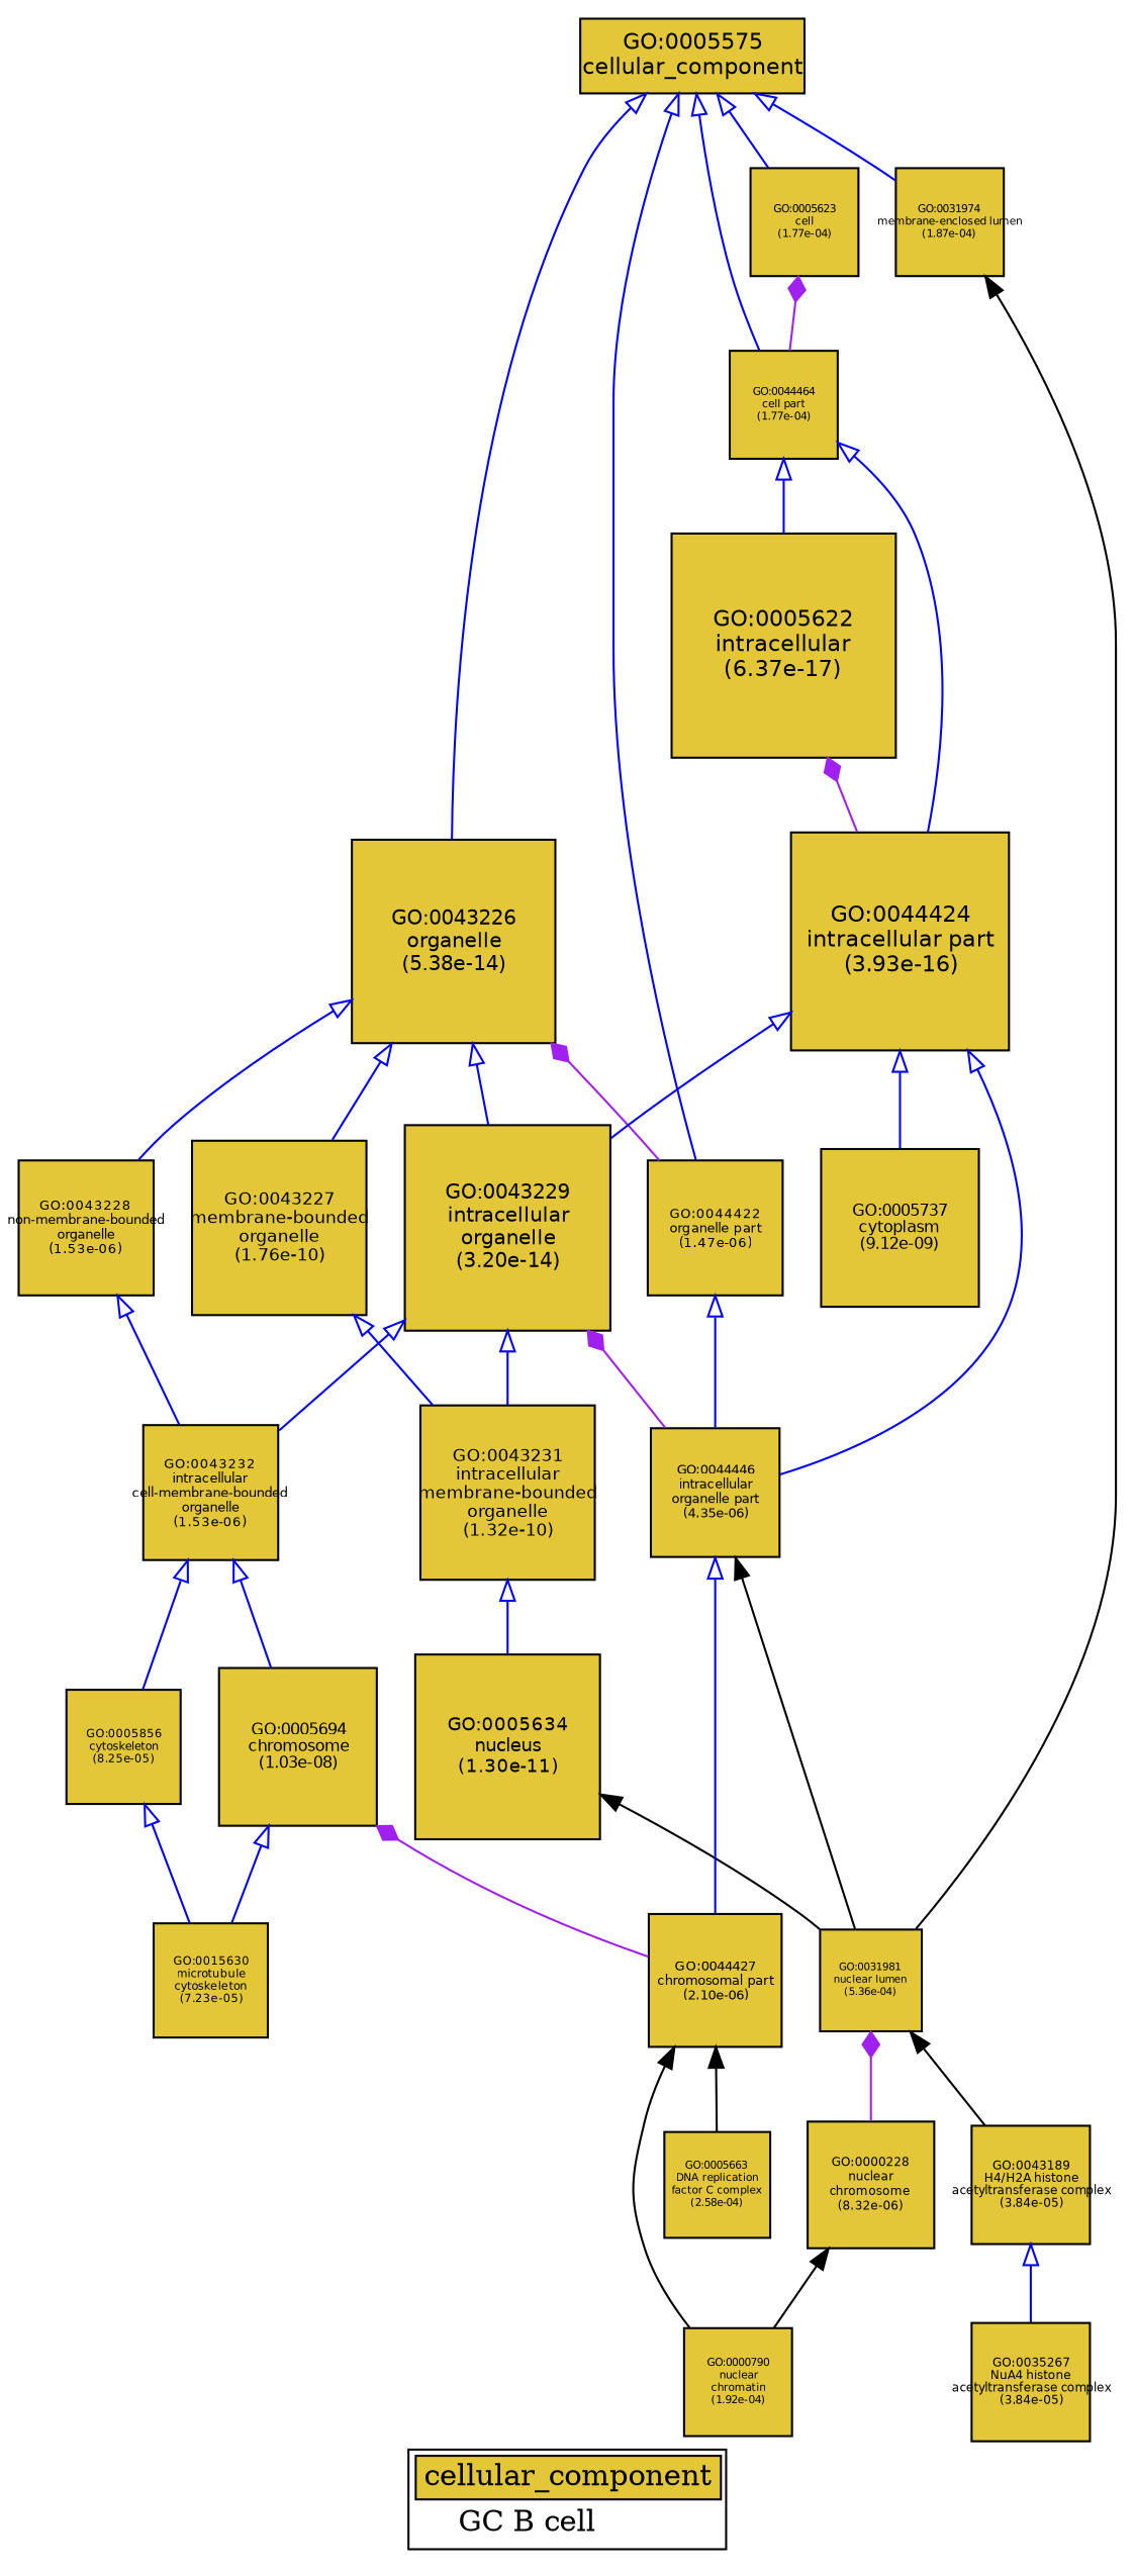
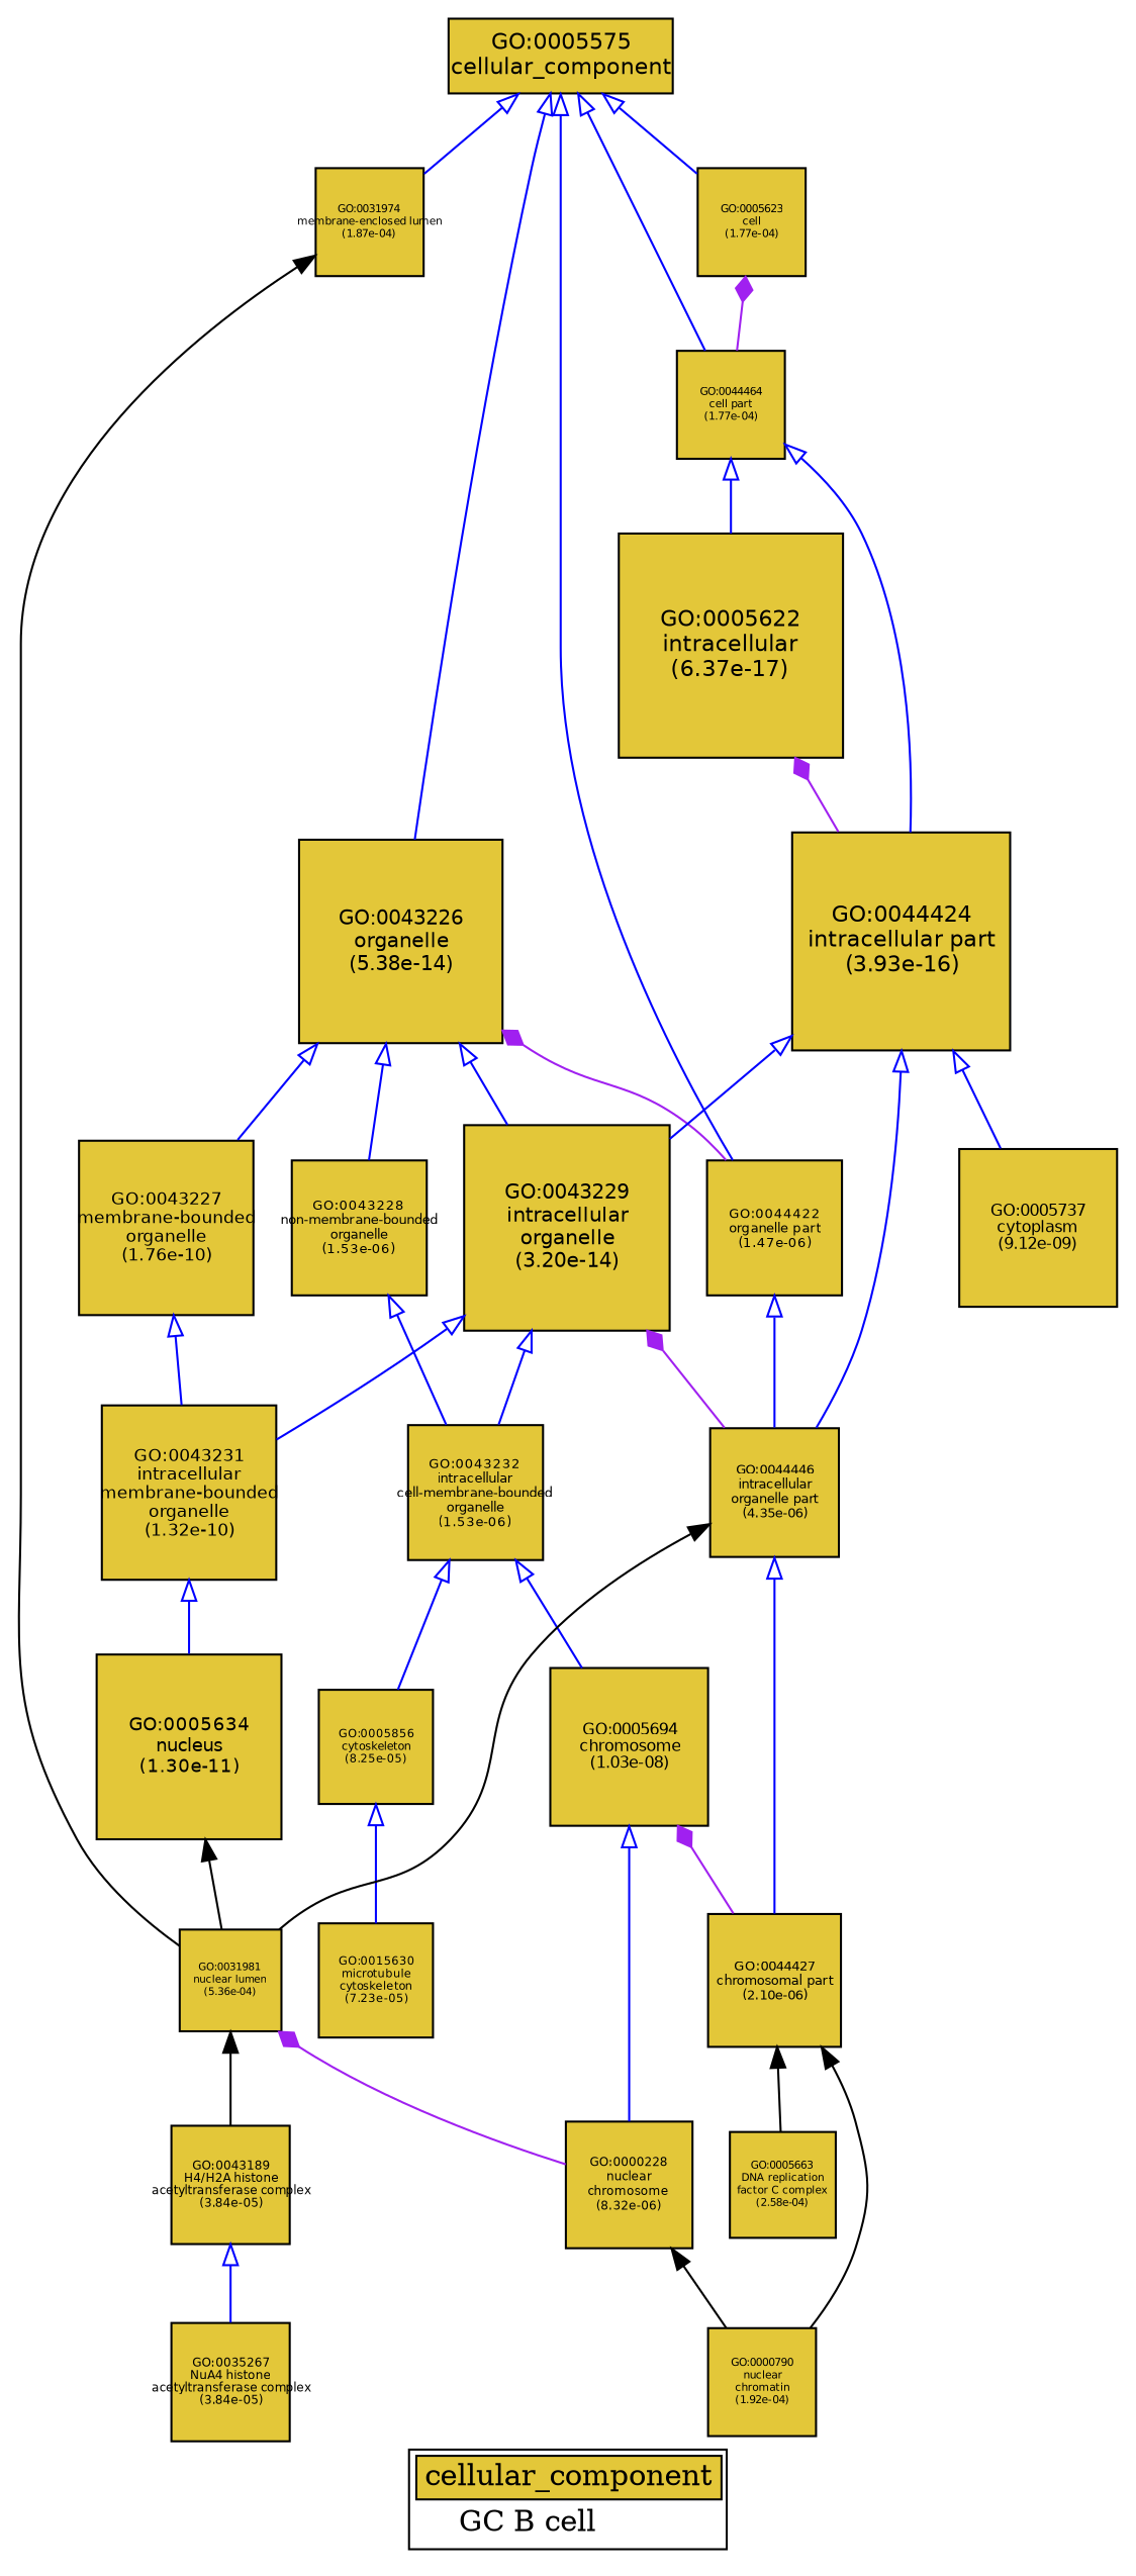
  digraph {
    bgcolor="#ffffff"
    label=<<TABLE COLOR="black" BGCOLOR="white"><TR><TD COLSPAN="2" BGCOLOR="#E3C739"><FONT COLOR="black">cellular_component</FONT></TD></TR><TR><TD BORDER="0">GC B cell</TD></TR></TABLE>>
    node [color=black fillcolor="#E3C739" fixedsize=true fontcolor=black fontname=Helvetica fontsize=6.4977091565 shape=box style=filled]
    edge [arrowtail=empty color=blue dir=back weight=5.0]
    n1 [fontsize=8.39419614688 height=1.16586057596 label=<<TABLE BORDER="0"><TR><TD>GO:0043227<BR/>membrane-bounded<BR/>organelle<BR/>(1.76e-10)</TD></TR></TABLE>> width=1.16586057596]
    n2 [fontsize=6.07791998878 height=0.844155553998 label=<<TABLE BORDER="0"><TR><TD>GO:0000228<BR/>nuclear<BR/>chromosome<BR/>(8.32e-06)</TD></TR></TABLE>> width=0.844155553998]
    n3 [fontsize=5.45859783454 height=0.75813858813 label=<<TABLE BORDER="0"><TR><TD>GO:0005856<BR/>cytoskeleton<BR/>(8.25e-05)</TD></TR></TABLE>> width=0.75813858813]
    n4 [fontsize=9.86261605036 height=1.36980778477 label=<<TABLE BORDER="0"><TR><TD>GO:0043229<BR/>intracellular<BR/>organelle<BR/>(3.20e-14)</TD></TR></TABLE>> width=1.36980778477]
    n5 [height=0.90245960507 label=<<TABLE BORDER="0"><TR><TD>GO:0043232<BR/>intracellular<BR/>cell-membrane-bounded<BR/>organelle<BR/>(1.53e-06)</TD></TR></TABLE>> width=0.90245960507]
    n6 [fontsize=5.23676217836 height=0.727328080327 label=<<TABLE BORDER="0"><TR><TD>GO:0044464<BR/>cell part<BR/>(1.77e-04)</TD></TR></TABLE>> width=0.727328080327]
    n7 [fontsize=8.86376809235 height=1.23107890171 label=<<TABLE BORDER="0"><TR><TD>GO:0005634<BR/>nucleus<BR/>(1.30e-11)</TD></TR></TABLE>> width=1.23107890171]
    n8 [fontsize=8.44670108633 height=1.17315292866 label=<<TABLE BORDER="0"><TR><TD>GO:0043231<BR/>intracellular<BR/>membrane-bounded<BR/>organelle<BR/>(1.32e-10)</TD></TR></TABLE>> width=1.17315292866]
    n9 [fontsize=7.60140155253 height=1.05575021563 label=<<TABLE BORDER="0"><TR><TD>GO:0005694<BR/>chromosome<BR/>(1.03e-08)</TD></TR></TABLE>> width=1.05575021563]
    n10 [fontsize=5.21213421473 height=0.723907529823 label=<<TABLE BORDER="0"><TR><TD>GO:0000790<BR/>nuclear<BR/>chromatin<BR/>(1.92e-04)</TD></TR></TABLE>> width=0.723907529823]
    n11 [height=0.90245960507 label=<<TABLE BORDER="0"><TR><TD>GO:0043228<BR/>non-membrane-bounded<BR/>organelle<BR/>(1.53e-06)</TD></TR></TABLE>> width=0.90245960507]
    n12 [fontsize=5.67251045279 height=0.787848673998 label=<<TABLE BORDER="0"><TR><TD>GO:0035267<BR/>NuA4 histone<BR/>acetyltransferase complex<BR/>(3.84e-05)</TD></TR></TABLE>> width=0.787848673998]
    n13 [fontsize=6.24156897267 height=0.866884579537 label=<<TABLE BORDER="0"><TR><TD>GO:0044446<BR/>intracellular<BR/>organelle part<BR/>(4.35e-06)</TD></TR></TABLE>> width=0.866884579537]
    n14 [fontsize=5.21975010441 height=0.724965292279 label=<<TABLE BORDER="0"><TR><TD>GO:0031974<BR/>membrane-enclosed lumen<BR/>(1.87e-04)</TD></TR></TABLE>> width=0.724965292279]
    n15 [fontsize=10.8 label=<<TABLE BORDER="0"><TR><TD>GO:0005575<BR/>cellular_component</TD></TR></TABLE>> width=1.5]
    n16 [fontsize=9.78052027738 height=1.35840559408 label=<<TABLE BORDER="0"><TR><TD>GO:0043226<BR/>organelle<BR/>(5.38e-14)</TD></TR></TABLE>> width=1.35840559408]
    n17 [fontsize=10.5343837394 height=1.46310885269 label=<<TABLE BORDER="0"><TR><TD>GO:0044424<BR/>intracellular part<BR/>(3.93e-16)</TD></TR></TABLE>> width=1.46310885269]
    n18 [fontsize=5.1232650904 height=0.711564595889 label=<<TABLE BORDER="0"><TR><TD>GO:0005663<BR/>DNA replication<BR/>factor C complex<BR/>(2.58e-04)</TD></TR></TABLE>> width=0.711564595889]
    n19 [fontsize=5.67251045279 height=0.787848673998 label=<<TABLE BORDER="0"><TR><TD>GO:0043189<BR/>H4/H2A histone<BR/>acetyltransferase complex<BR/>(3.84e-05)</TD></TR></TABLE>> width=0.787848673998]
    n20 [fontsize=5.0 height=0.680006231195 label=<<TABLE BORDER="0"><TR><TD>GO:0031981<BR/>nuclear lumen<BR/>(5.36e-04)</TD></TR></TABLE>> width=0.680006231195]
    n21 [fontsize=7.6266848224 height=1.05926178089 label=<<TABLE BORDER="0"><TR><TD>GO:0005737<BR/>cytoplasm<BR/>(9.12e-09)</TD></TR></TABLE>> width=1.05926178089]
    n22 [fontsize=5.49632882622 height=0.763379003641 label=<<TABLE BORDER="0"><TR><TD>GO:0015630<BR/>microtubule<BR/>cytoskeleton<BR/>(7.23e-05)</TD></TR></TABLE>> width=0.763379003641]
    n23 [fontsize=6.50671354992 height=0.903710215266 label=<<TABLE BORDER="0"><TR><TD>GO:0044422<BR/>organelle part<BR/>(1.47e-06)</TD></TR></TABLE>> width=0.903710215266]
    n24 [fontsize=6.4207451839 height=0.89177016443 label=<<TABLE BORDER="0"><TR><TD>GO:0044427<BR/>chromosomal part<BR/>(2.10e-06)</TD></TR></TABLE>> width=0.89177016443]
    n25 [fontsize=10.8 height=1.5 label=<<TABLE BORDER="0"><TR><TD>GO:0005622<BR/>intracellular<BR/>(6.37e-17)</TD></TR></TABLE>> width=1.5]
    n26 [fontsize=5.23676217836 height=0.727328080327 label=<<TABLE BORDER="0"><TR><TD>GO:0005623<BR/>cell<BR/>(1.77e-04)</TD></TR></TABLE>> width=0.727328080327]
    subgraph sub_1 {
      n1
      n2
      n3
      n4
      n5
      n6
      n7
      n8
      n9
      n10
      n11
      n12
      n13
      n14
      n15
      n16
      n17
      n18
      n19
      n20
      n21
      n22
      n23
      n24
      n25
      n26
    }
    subgraph sub_2 {
      n10
      subgraph sub_3 {
        subgraph sub_4 {
        }
        subgraph sub_5 {
        }
      }
      subgraph sub_6 {
        n2
        n4
        n6
        n9
        n13
        n16
        n17
        n20
        n23
        n24
        n25
        n26
      }
      subgraph sub_7 {
        n1
        n2
        n3
        n4
        n5
        n6
        n7
        n8
        n9
        n11
        n12
        n13
        n14
        n15
        n16
        n17
        n18
        n19
        n21
        n22
        n23
        n24
        n25
        n26
      }
    }
    n1 -> n8
    n2 -> n10 [weight=1 arrowtail="" color=""]
    n3 -> n22
    n4 -> n5
    n4 -> n8
    n4 -> n13 [arrowtail=diamond color=purple weight=2.5]
    n5 -> n3
    n5 -> n9
    n6 -> n17
    n6 -> n25
    n7 -> n20 [weight=1 arrowtail="" color=""]
    n8 -> n7
-   n9 -> n22
+   n9 -> n2
    n9 -> n24 [arrowtail=diamond color=purple weight=2.5]
    n11 -> n5
    n13 -> n20 [weight=1 arrowtail="" color=""]
    n13 -> n24
    n14 -> n20 [weight=1 arrowtail="" color=""]
    n15 -> n6
    n15 -> n14
    n15 -> n16
    n15 -> n23
    n15 -> n26
    n16 -> n1
    n16 -> n4
    n16 -> n11
    n16 -> n23 [arrowtail=diamond color=purple weight=2.5]
    n17 -> n4
    n17 -> n13
    n17 -> n21
    n19 -> n12
    n20 -> n2 [arrowtail=diamond color=purple weight=2.5]
    n20 -> n19 [weight=1 arrowtail="" color=""]
    n23 -> n13
    n24 -> n10 [weight=1 arrowtail="" color=""]
    n24 -> n18 [weight=1 arrowtail="" color=""]
    n25 -> n17 [arrowtail=diamond color=purple weight=2.5]
    n26 -> n6 [arrowtail=diamond color=purple weight=2.5]
  }
